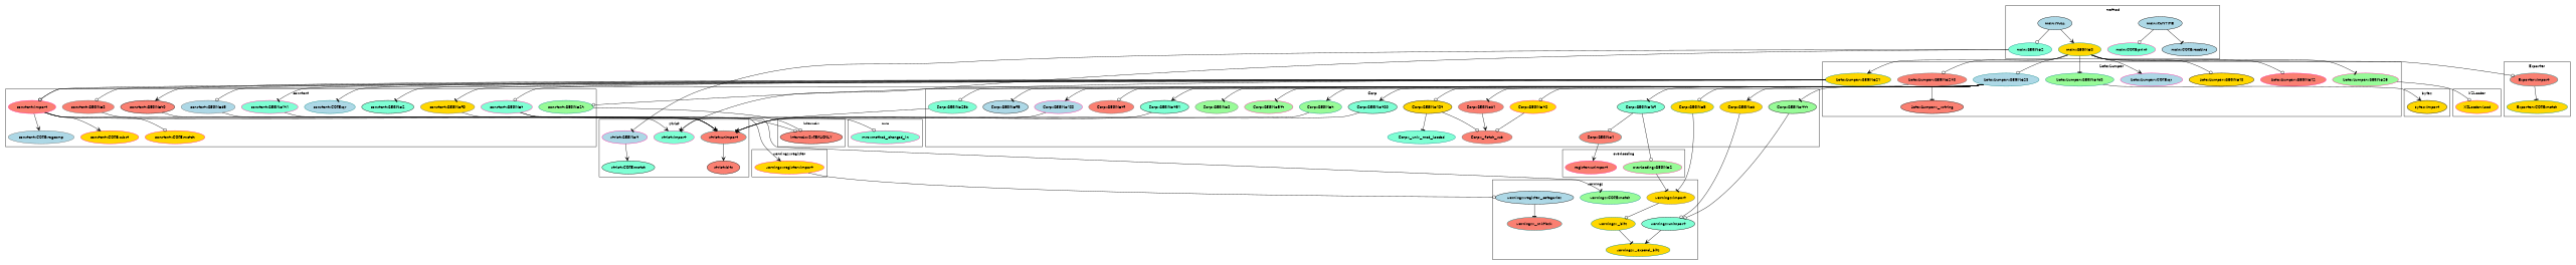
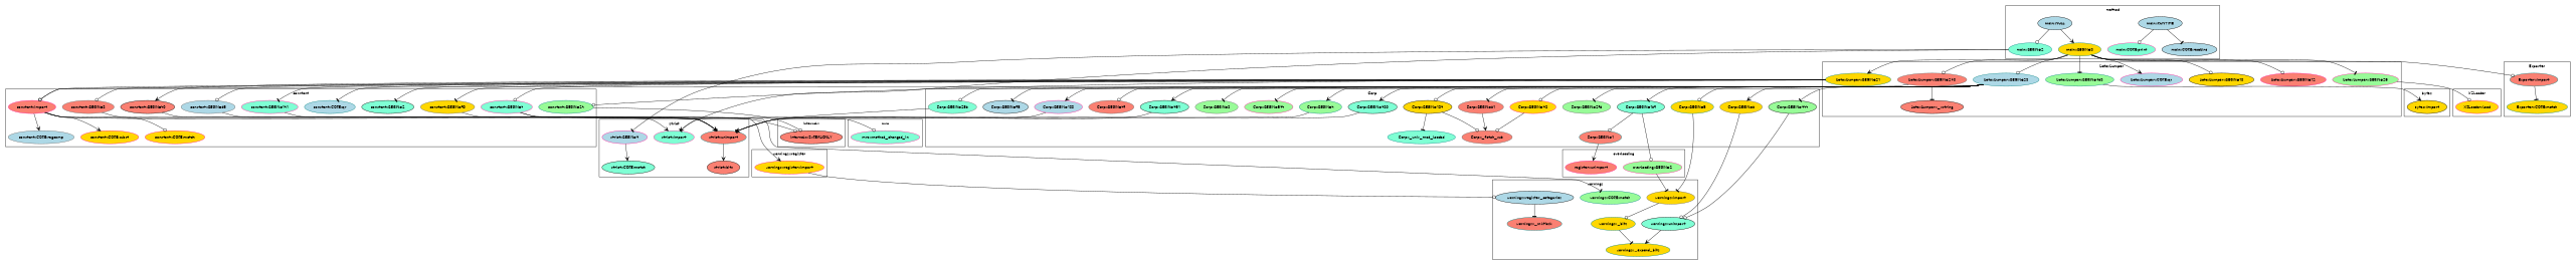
  digraph {
    fontname="Patrick Hand"
    node [color=black fillcolor=gold fontname="Patrick Hand" style=filled]
    edge [arrowhead=odot fontname="Patrick Hand"]
    "main::BEGIN@2" [color=teal fillcolor=aquamarine]
    "main::BEGIN@3" [color=teal]
    "main::RUNTIME" [fillcolor=lightblue]
    "main::CORE:print" [color=deeppink fillcolor=aquamarine]
    "main::NULL" [fillcolor=lightblue]
    "main::CORE:readline" [fillcolor=lightblue]
    "warnings::register::import" [color=deeppink]
    "constant::CORE:regcomp" [color=gray40 fillcolor=lightblue]
    "constant::BEGIN@40" [fillcolor=salmon]
    "constant::BEGIN@3" [color=gray40 fillcolor=salmon]
    "constant::BEGIN@90" [color=gray40]
    "constant::BEGIN@2" [fillcolor=aquamarine]
    "constant::CORE:subst" [color=deeppink]
    "constant::CORE:qr" [color=teal fillcolor=lightblue]
    "constant::BEGIN@4" [color=deeppink fillcolor=aquamarine]
    "constant::BEGIN@141" [color=deeppink fillcolor=aquamarine]
    "constant::import" [color=deeppink fillcolor=salmon]
    "constant::BEGIN@24" [color=teal fillcolor=palegreen]
    "constant::CORE:match" [color=deeppink]
    "constant::BEGIN@65" [color=gray40 fillcolor=lightblue]
    n21 [color=deeppink fillcolor=salmon label="register::unimport"]
    "overloading::BEGIN@2" [color=deeppink fillcolor=palegreen]
    "bytes::import"
    "Carp::BEGIN@73" [color=deeppink]
    "Carp::BEGIN@61" [color=gray40 fillcolor=salmon]
    "Carp::BEGIN@169" [fillcolor=aquamarine]
    "Carp::BEGIN@5" [color=teal]
+   "Carp::BEGIN@296" [color=gray40 fillcolor=palegreen]
    "Carp::_fetch_sub" [color=gray40 fillcolor=salmon]
    "Carp::BEGIN@256" [color=gray40 fillcolor=aquamarine]
    "Carp::_univ_mod_loaded" [color=teal fillcolor=aquamarine]
    "Carp::BEGIN@730" [fillcolor=aquamarine]
    "Carp::BEGIN@6" [color=gray40]
    "Carp::BEGIN@4" [color=teal fillcolor=palegreen]
    "Carp::BEGIN@751" [fillcolor=aquamarine]
    "Carp::BEGIN@574" [color=deeppink fillcolor=palegreen]
    "Carp::BEGIN@3" [color=gray40 fillcolor=palegreen]
    "Carp::BEGIN@744" [fillcolor=palegreen]
    "Carp::BEGIN@49" [color=gray40 fillcolor=salmon]
    "Carp::BEGIN@137"
    "Carp::BEGIN@95" [fillcolor=lightblue]
    "Carp::BEGIN@188" [color=deeppink fillcolor=lightblue]
    "Carp::BEGIN@1" [color=teal fillcolor=salmon]
    "Data::Dumper::BEGIN@278" [color=gray40 fillcolor=salmon]
    "Data::Dumper::BEGIN@12" [color=deeppink fillcolor=salmon]
    "Data::Dumper::BEGIN@18"
    "Data::Dumper::CORE:qr" [color=deeppink fillcolor=lightblue]
    "Data::Dumper::BEGIN@763" [color=teal fillcolor=palegreen]
    "Data::Dumper::_vstring" [fillcolor=salmon]
    "Data::Dumper::BEGIN@21" [color=teal]
    "Data::Dumper::BEGIN@25" [color=deeppink fillcolor=palegreen]
    "Data::Dumper::BEGIN@23" [color=teal fillcolor=lightblue]
    "Exporter::import" [color=teal fillcolor=salmon]
    "Exporter::CORE:match" [color=teal]
    "warnings::unimport" [fillcolor=aquamarine]
    "warnings::_expand_bits" [color=teal]
    "warnings::_mkMask" [color=teal fillcolor=salmon]
    "warnings::_bits" [color=teal]
    "warnings::import" [color=gray40]
    "warnings::register_categories" [fillcolor=lightblue]
    "warnings::CORE:match" [color=teal fillcolor=palegreen]
    "strict::unimport" [color=teal fillcolor=salmon]
    "strict::BEGIN@7" [color=deeppink fillcolor=lightblue]
    "strict::bits" [fillcolor=salmon]
    "strict::import" [color=deeppink fillcolor=aquamarine]
    "strict::CORE:match" [fillcolor=aquamarine]
    "Internals::SvREADONLY" [fillcolor=salmon]
    "mro::method_changed_in" [color=deeppink fillcolor=aquamarine]
    "XSLoader::load" [color=deeppink]
    subgraph cluster_1 {
      label=method
      "main::BEGIN@2"
      "main::BEGIN@3"
      "main::RUNTIME"
      "main::CORE:print"
      "main::NULL"
      "main::CORE:readline"
    }
    subgraph cluster_2 {
      label="warnings::register"
      "warnings::register::import"
    }
    subgraph cluster_3 {
      label=constant
      "constant::CORE:regcomp"
      "constant::BEGIN@40"
      "constant::BEGIN@3"
      "constant::BEGIN@90"
      "constant::BEGIN@2"
      "constant::CORE:subst"
      "constant::CORE:qr"
      "constant::BEGIN@4"
      "constant::BEGIN@141"
      "constant::import"
      "constant::BEGIN@24"
      "constant::CORE:match"
      "constant::BEGIN@65"
    }
    subgraph cluster_4 {
      label=overloading
      n21
      "overloading::BEGIN@2"
    }
    subgraph cluster_5 {
      label=bytes
      "bytes::import"
    }
    subgraph cluster_6 {
      label=Carp
      "Carp::BEGIN@73"
      "Carp::BEGIN@61"
      "Carp::BEGIN@169"
      "Carp::BEGIN@5"
+     "Carp::BEGIN@296"
      "Carp::_fetch_sub"
      "Carp::BEGIN@256"
      "Carp::_univ_mod_loaded"
      "Carp::BEGIN@730"
      "Carp::BEGIN@6"
      "Carp::BEGIN@4"
      "Carp::BEGIN@751"
      "Carp::BEGIN@574"
      "Carp::BEGIN@3"
      "Carp::BEGIN@744"
      "Carp::BEGIN@49"
      "Carp::BEGIN@137"
      "Carp::BEGIN@95"
      "Carp::BEGIN@188"
      "Carp::BEGIN@1"
    }
    subgraph cluster_7 {
      label="Data::Dumper"
      "Data::Dumper::BEGIN@278"
      "Data::Dumper::BEGIN@12"
      "Data::Dumper::BEGIN@18"
      "Data::Dumper::CORE:qr"
      "Data::Dumper::BEGIN@763"
      "Data::Dumper::_vstring"
      "Data::Dumper::BEGIN@21"
      "Data::Dumper::BEGIN@25"
      "Data::Dumper::BEGIN@23"
    }
    subgraph cluster_8 {
      label=Exporter
      "Exporter::import"
      "Exporter::CORE:match"
    }
    subgraph cluster_9 {
      label=warnings
      "warnings::unimport"
      "warnings::_expand_bits"
      "warnings::_mkMask"
      "warnings::_bits"
      "warnings::import"
      "warnings::register_categories"
      "warnings::CORE:match"
    }
    subgraph cluster_10 {
      label="strict"
      "strict::unimport"
      "strict::BEGIN@7"
      "strict::bits"
      "strict::import"
      "strict::CORE:match"
    }
    subgraph cluster_11 {
      label=Internals
      "Internals::SvREADONLY"
    }
    subgraph cluster_12 {
      label=mro
      "mro::method_changed_in"
    }
    subgraph cluster_13 {
      label=XSLoader
      "XSLoader::load"
    }
    "main::BEGIN@2" -> "strict::BEGIN@7" [arrowhead=tee]
    "main::BEGIN@2" -> "strict::import" [arrowhead=tee]
    "main::BEGIN@3" -> "Data::Dumper::BEGIN@278"
    "main::BEGIN@3" -> "Data::Dumper::BEGIN@12"
    "main::BEGIN@3" -> "Data::Dumper::BEGIN@18"
    "main::BEGIN@3" -> "Data::Dumper::CORE:qr" [arrowhead=vee]
    "main::BEGIN@3" -> "Data::Dumper::BEGIN@763" [arrowhead=tee]
    "main::BEGIN@3" -> "Data::Dumper::BEGIN@21" [arrowhead=vee]
    "main::BEGIN@3" -> "Data::Dumper::BEGIN@25" [arrowhead=tee]
    "main::BEGIN@3" -> "Data::Dumper::BEGIN@23"
    "main::BEGIN@3" -> "Exporter::import"
    "main::RUNTIME" -> "main::CORE:print"
    "main::RUNTIME" -> "main::CORE:readline" [arrowhead=tee]
    "main::NULL" -> "main::BEGIN@2"
    "main::NULL" -> "main::BEGIN@3" [arrowhead=vee]
    "warnings::register::import" -> "warnings::register_categories"
    "constant::BEGIN@40" -> "strict::unimport" [arrowhead=vee]
    "constant::BEGIN@3" -> "strict::import" [arrowhead=vee]
    "constant::BEGIN@90" -> "strict::unimport"
    "constant::BEGIN@4" -> "warnings::register::import" [arrowhead=vee]
    "constant::BEGIN@4" -> "warnings::CORE:match" [arrowhead=tee]
    "constant::BEGIN@141" -> "strict::unimport" [arrowhead=vee]
    "constant::import" -> "constant::CORE:regcomp" [arrowhead=vee]
    "constant::import" -> "constant::CORE:subst" [arrowhead=vee]
    "constant::import" -> "constant::CORE:match"
    "constant::import" -> "Internals::SvREADONLY"
    "constant::import" -> "mro::method_changed_in"
    "constant::BEGIN@24" -> "Internals::SvREADONLY"
    "constant::BEGIN@65" -> "strict::unimport"
    "overloading::BEGIN@2" -> "warnings::import" [arrowhead=tee]
    "Carp::BEGIN@73" -> "Carp::_fetch_sub"
    "Carp::BEGIN@61" -> "Carp::_fetch_sub" [arrowhead=vee]
    "Carp::BEGIN@169" -> "overloading::BEGIN@2"
    "Carp::BEGIN@169" -> "Carp::BEGIN@1"
    "Carp::BEGIN@5" -> "warnings::import" [arrowhead=tee]
    "Carp::BEGIN@256" -> "strict::unimport"
    "Carp::BEGIN@730" -> "strict::unimport" [arrowhead=vee]
    "Carp::BEGIN@6" -> "warnings::unimport"
    "Carp::BEGIN@4" -> "strict::import" [arrowhead=vee]
    "Carp::BEGIN@751" -> "strict::unimport" [arrowhead=vee]
    "Carp::BEGIN@744" -> "warnings::unimport"
    "Carp::BEGIN@137" -> "Carp::_fetch_sub"
    "Carp::BEGIN@137" -> "Carp::_univ_mod_loaded" [arrowhead=tee]
    "Carp::BEGIN@188" -> "strict::unimport" [arrowhead=tee]
    "Carp::BEGIN@1" -> n21 [arrowhead=vee]
    "Data::Dumper::BEGIN@278" -> "constant::import"
    "Data::Dumper::BEGIN@278" -> "Data::Dumper::_vstring" [arrowhead=tee]
    "Data::Dumper::BEGIN@763" -> "bytes::import" [arrowhead=vee]
    "Data::Dumper::BEGIN@21" -> "constant::BEGIN@40" [arrowhead=vee]
    "Data::Dumper::BEGIN@21" -> "constant::BEGIN@3"
    "Data::Dumper::BEGIN@21" -> "constant::BEGIN@90" [arrowhead=tee]
    "Data::Dumper::BEGIN@21" -> "constant::BEGIN@2" [arrowhead=tee]
    "Data::Dumper::BEGIN@21" -> "constant::CORE:qr" [arrowhead=tee]
    "Data::Dumper::BEGIN@21" -> "constant::BEGIN@4"
    "Data::Dumper::BEGIN@21" -> "constant::BEGIN@141" [arrowhead=tee]
    "Data::Dumper::BEGIN@21" -> "constant::import"
    "Data::Dumper::BEGIN@21" -> "constant::BEGIN@24"
    "Data::Dumper::BEGIN@21" -> "constant::BEGIN@65"
    "Data::Dumper::BEGIN@25" -> "XSLoader::load"
    "Data::Dumper::BEGIN@23" -> "Carp::BEGIN@73"
    "Data::Dumper::BEGIN@23" -> "Carp::BEGIN@61" [arrowhead=tee]
    "Data::Dumper::BEGIN@23" -> "Carp::BEGIN@169" [arrowhead=tee]
    "Data::Dumper::BEGIN@23" -> "Carp::BEGIN@5"
+   "Data::Dumper::BEGIN@23" -> "Carp::BEGIN@296" [arrowhead=tee]
    "Data::Dumper::BEGIN@23" -> "Carp::BEGIN@256"
    "Data::Dumper::BEGIN@23" -> "Carp::BEGIN@730" [arrowhead=vee]
    "Data::Dumper::BEGIN@23" -> "Carp::BEGIN@6" [arrowhead=vee]
    "Data::Dumper::BEGIN@23" -> "Carp::BEGIN@4" [arrowhead=vee]
    "Data::Dumper::BEGIN@23" -> "Carp::BEGIN@751" [arrowhead=vee]
    "Data::Dumper::BEGIN@23" -> "Carp::BEGIN@574" [arrowhead=tee]
    "Data::Dumper::BEGIN@23" -> "Carp::BEGIN@3" [arrowhead=tee]
    "Data::Dumper::BEGIN@23" -> "Carp::BEGIN@744" [arrowhead=tee]
    "Data::Dumper::BEGIN@23" -> "Carp::BEGIN@49"
    "Data::Dumper::BEGIN@23" -> "Carp::BEGIN@137"
    "Data::Dumper::BEGIN@23" -> "Carp::BEGIN@95" [arrowhead=tee]
    "Data::Dumper::BEGIN@23" -> "Carp::BEGIN@188" [arrowhead=vee]
    "Exporter::import" -> "Exporter::CORE:match" [arrowhead=tee]
    "warnings::unimport" -> "warnings::_expand_bits" [arrowhead=vee]
    "warnings::_bits" -> "warnings::_expand_bits" [arrowhead=tee]
    "warnings::import" -> "warnings::_bits"
    "warnings::register_categories" -> "warnings::_mkMask" [arrowhead=tee]
    "strict::unimport" -> "strict::bits" [arrowhead=vee]
    "strict::BEGIN@7" -> "strict::CORE:match" [arrowhead=vee]
  }
